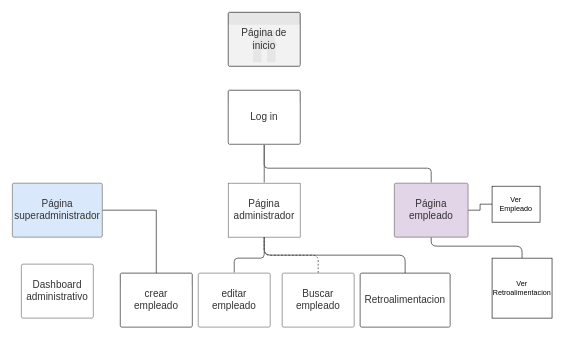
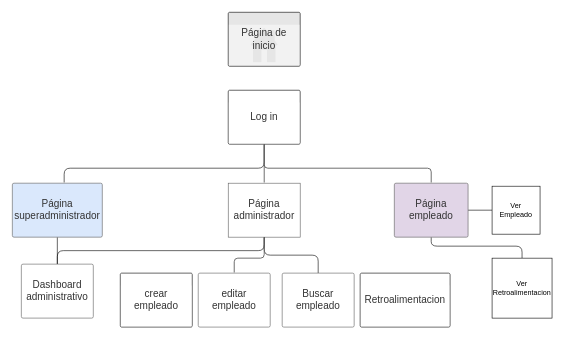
  <mxCell id="0" />
  <mxCell id="1" parent="0" />
+ <mxCell id="2" style="edgeStyle=orthogonalEdgeStyle;rounded=1;orthogonalLoop=1;jettySize=auto;html=1;entryX=0.576;entryY=-0.013;entryDx=0;entryDy=0;entryPerimeter=0;endArrow=none;endFill=0;" edge="1" parent="1" source="3" target="5"><mxGeometry relative="1" as="geometry"><Array as="points"><mxPoint x="440" y="280" /><mxPoint x="106" y="280" /></Array></mxGeometry></mxCell>
  <mxCell id="3" value="Log in" style="html=1;overflow=block;blockSpacing=1;whiteSpace=wrap;shape=mxgraph.sitemap.sitemap;strokeColor=#000000;fillColor=none;whiteSpace=wrap;fontSize=16.7;fontColor=#333333;align=center;spacing=3.8;strokeOpacity=100;rounded=1;absoluteArcSize=1;arcSize=9;strokeWidth=1;" vertex="1" parent="1"><mxGeometry x="380" y="150" width="120" height="90" as="geometry" /></mxCell>
- <mxCell id="4" style="edgeStyle=orthogonalEdgeStyle;rounded=0;orthogonalLoop=1;jettySize=auto;html=1;endArrow=none;endFill=0;" edge="1" parent="1" source="5" target="14"><mxGeometry relative="1" as="geometry" /></mxCell>
+ <mxCell id="4" style="edgeStyle=orthogonalEdgeStyle;rounded=0;orthogonalLoop=1;jettySize=auto;html=1;entryX=0.5;entryY=0;entryDx=0;entryDy=0;endArrow=none;endFill=0;" edge="1" parent="1" source="5" target="20"><mxGeometry relative="1" as="geometry" /></mxCell>
  <mxCell id="5" value="Página superadministrador" style="html=1;overflow=block;blockSpacing=1;whiteSpace=wrap;rounded=1;arcSize=3;strokeColor=#5e5e5e;strokeOpacity=100;strokeWidth=1;whiteSpace=wrap;fontSize=16.7;fontColor=#333333;align=center;spacing=3.8;whiteSpace=wrap;fillColor=#dae8fc;" vertex="1" parent="1"><mxGeometry x="20" y="305" width="150" height="90" as="geometry" /></mxCell>
- <mxCell id="6" style="edgeStyle=orthogonalEdgeStyle;rounded=1;orthogonalLoop=1;jettySize=auto;html=1;entryX=0.5;entryY=0;entryDx=0;entryDy=0;endArrow=none;endFill=0;dashed=1;" edge="1" parent="1" source="7" target="17"><mxGeometry relative="1" as="geometry" /></mxCell>
+ <mxCell id="6" style="edgeStyle=orthogonalEdgeStyle;rounded=1;orthogonalLoop=1;jettySize=auto;html=1;entryX=0.5;entryY=0;entryDx=0;entryDy=0;endArrow=none;endFill=0;" edge="1" parent="1" source="7" target="17"><mxGeometry relative="1" as="geometry" /></mxCell>
  <mxCell id="7" value="Página administrador" style="html=1;overflow=block;blockSpacing=1;whiteSpace=wrap;arcSize=3;strokeColor=#5e5e5e;strokeOpacity=100;strokeWidth=1;whiteSpace=wrap;fontSize=16.7;fontColor=#333333;align=center;spacing=3.8;whiteSpace=wrap;rounded=0;" vertex="1" parent="1"><mxGeometry x="380" y="305" width="120" height="90" as="geometry" /></mxCell>
  <mxCell id="8" value="" style="html=1;jettySize=18;whiteSpace=wrap;fontSize=13;strokeColor=#5E5E5E;strokeWidth=1.5;rounded=1;arcSize=12;edgeStyle=orthogonalEdgeStyle;startArrow=none;;endArrow=none;;exitX=0.5;exitY=1.013;exitPerimeter=0;entryX=0.5;entryY=-0.012;entryPerimeter=0;" edge="1" parent="1" source="3" target="7"><mxGeometry width="100" height="100" relative="1" as="geometry"><Array as="points" /></mxGeometry></mxCell>
- <mxCell id="9" style="edgeStyle=orthogonalEdgeStyle;rounded=1;orthogonalLoop=1;jettySize=auto;html=1;entryX=0.5;entryY=0;entryDx=0;entryDy=0;entryPerimeter=0;endArrow=none;endFill=0;exitX=0.5;exitY=1;exitDx=0;exitDy=0;" edge="1" parent="1" source="7" target="19"><mxGeometry relative="1" as="geometry" /></mxCell>
+ <mxCell id="9" style="edgeStyle=orthogonalEdgeStyle;rounded=1;orthogonalLoop=1;jettySize=auto;html=1;endArrow=none;endFill=0;exitX=0.5;exitY=1;exitDx=0;exitDy=0;" edge="1" parent="1" source="7" target="20"><mxGeometry relative="1" as="geometry" /></mxCell>
  <mxCell id="10" style="edgeStyle=orthogonalEdgeStyle;rounded=0;orthogonalLoop=1;jettySize=auto;html=1;entryX=0;entryY=0.5;entryDx=0;entryDy=0;endArrow=none;endFill=0;" edge="1" parent="1" source="12" target="21"><mxGeometry relative="1" as="geometry" /></mxCell>
  <mxCell id="11" style="edgeStyle=orthogonalEdgeStyle;rounded=1;orthogonalLoop=1;jettySize=auto;html=1;entryX=0.5;entryY=0;entryDx=0;entryDy=0;endArrow=none;endFill=0;" edge="1" parent="1" source="12" target="22"><mxGeometry relative="1" as="geometry"><Array as="points"><mxPoint x="719" y="410" /><mxPoint x="870" y="410" /></Array></mxGeometry></mxCell>
  <mxCell id="12" value="Página empleado" style="html=1;overflow=block;blockSpacing=1;whiteSpace=wrap;rounded=1;arcSize=3;strokeColor=#5e5e5e;strokeOpacity=100;strokeWidth=1;whiteSpace=wrap;fontSize=16.7;fontColor=#333333;align=center;spacing=3.8;whiteSpace=wrap;fillColor=#e1d5e7;" vertex="1" parent="1"><mxGeometry x="657" y="305" width="123" height="90" as="geometry" /></mxCell>
  <mxCell id="13" value="" style="html=1;jettySize=18;whiteSpace=wrap;fontSize=13;strokeColor=#5E5E5E;strokeWidth=1.5;rounded=1;arcSize=12;edgeStyle=orthogonalEdgeStyle;startArrow=none;;endArrow=none;;exitX=0.5;exitY=1.013;exitPerimeter=0;entryX=0.5;entryY=-0.013;entryPerimeter=0;" edge="1" parent="1" source="3" target="12"><mxGeometry width="100" height="100" relative="1" as="geometry"><Array as="points"><mxPoint x="440" y="280" /><mxPoint x="719" y="280" /></Array></mxGeometry></mxCell>
  <mxCell id="14" value="crear empleado" style="html=1;overflow=block;blockSpacing=1;whiteSpace=wrap;shape=mxgraph.sitemap.sitemap;strokeColor=#000000;fillColor=none;whiteSpace=wrap;fontSize=16.7;fontColor=#333333;align=center;spacing=3.8;strokeOpacity=100;rounded=1;absoluteArcSize=1;arcSize=9;strokeWidth=1;shadow=0;sketch=0;" vertex="1" parent="1"><mxGeometry x="200" y="455" width="120" height="90" as="geometry" /></mxCell>
  <mxCell id="15" value="editar empleado" style="html=1;overflow=block;blockSpacing=1;whiteSpace=wrap;rounded=1;arcSize=3;strokeColor=#5e5e5e;strokeOpacity=100;strokeWidth=1;whiteSpace=wrap;fontSize=16.7;fontColor=#333333;align=center;spacing=3.8;whiteSpace=wrap;" vertex="1" parent="1"><mxGeometry x="330" y="455" width="120" height="90" as="geometry" /></mxCell>
  <mxCell id="16" value="" style="html=1;jettySize=18;whiteSpace=wrap;fontSize=13;strokeColor=#5E5E5E;strokeWidth=1.5;rounded=1;arcSize=12;edgeStyle=orthogonalEdgeStyle;startArrow=none;;endArrow=none;;exitX=0.5;exitY=1.013;exitPerimeter=0;entryX=0.5;entryY=-0.012;entryPerimeter=0;" edge="1" parent="1" source="7" target="15"><mxGeometry width="100" height="100" relative="1" as="geometry"><Array as="points"><mxPoint x="440" y="430" /><mxPoint x="390" y="430" /></Array></mxGeometry></mxCell>
  <mxCell id="17" value="Buscar empleado" style="html=1;overflow=block;blockSpacing=1;whiteSpace=wrap;rounded=1;arcSize=3;strokeColor=#5e5e5e;strokeOpacity=100;strokeWidth=1;whiteSpace=wrap;fontSize=16.7;fontColor=#333333;align=center;spacing=3.8;whiteSpace=wrap;" vertex="1" parent="1"><mxGeometry x="470" y="455" width="120" height="90" as="geometry" /></mxCell>
  <mxCell id="18" value="Página de inicio" style="html=1;overflow=block;blockSpacing=1;whiteSpace=wrap;shape=mxgraph.sitemap.home;strokeColor=#000000;fillColor=#E6E6E6;whiteSpace=wrap;fontSize=16.7;fontColor=#333333;align=center;spacing=3.8;strokeOpacity=100;rounded=1;absoluteArcSize=1;arcSize=9;strokeWidth=1;" vertex="1" parent="1"><mxGeometry x="380" y="20" width="120" height="90" as="geometry" /></mxCell>
  <mxCell id="19" value="Retroalimentacion" style="html=1;overflow=block;blockSpacing=1;whiteSpace=wrap;shape=mxgraph.sitemap.sitemap;strokeColor=#000000;fillColor=none;whiteSpace=wrap;fontSize=16.7;fontColor=#333333;align=center;spacing=3.8;strokeOpacity=100;rounded=1;absoluteArcSize=1;arcSize=9;strokeWidth=1;" vertex="1" parent="1"><mxGeometry x="600" y="455" width="150" height="90" as="geometry" /></mxCell>
  <mxCell id="20" value="Dashboard administrativo" style="html=1;overflow=block;blockSpacing=1;whiteSpace=wrap;rounded=1;arcSize=3;strokeColor=#5e5e5e;strokeOpacity=100;strokeWidth=1;whiteSpace=wrap;fontSize=16.7;fontColor=#333333;align=center;spacing=3.8;whiteSpace=wrap;" vertex="1" parent="1"><mxGeometry x="35" y="440" width="120" height="90" as="geometry" /></mxCell>
- <mxCell id="21" value="Ver &lt;br&gt;Empleado" style="whiteSpace=wrap;html=1;aspect=fixed;" vertex="1" parent="1"><mxGeometry x="820" y="310" width="80" height="60" as="geometry" /></mxCell>
+ <mxCell id="21" value="Ver &lt;br&gt;Empleado" style="whiteSpace=wrap;html=1;aspect=fixed;" vertex="1" parent="1"><mxGeometry x="820" y="310" width="80" height="80" as="geometry" /></mxCell>
  <mxCell id="22" value="Ver Retroalimentacion" style="whiteSpace=wrap;html=1;aspect=fixed;strokeWidth=1;" vertex="1" parent="1"><mxGeometry x="820" y="430" width="100" height="100" as="geometry" /></mxCell>
